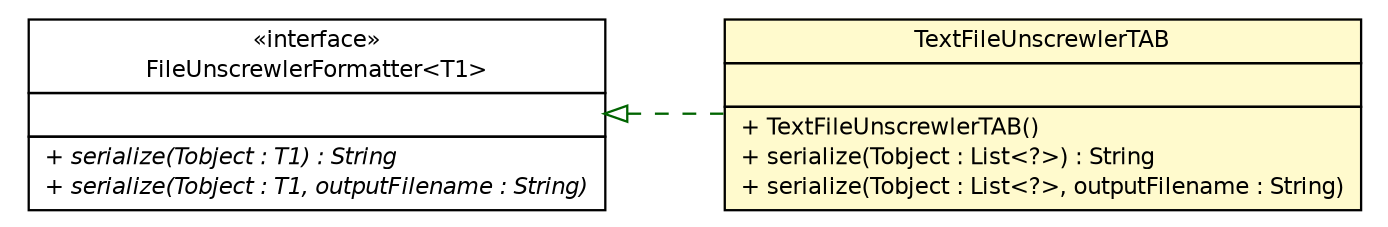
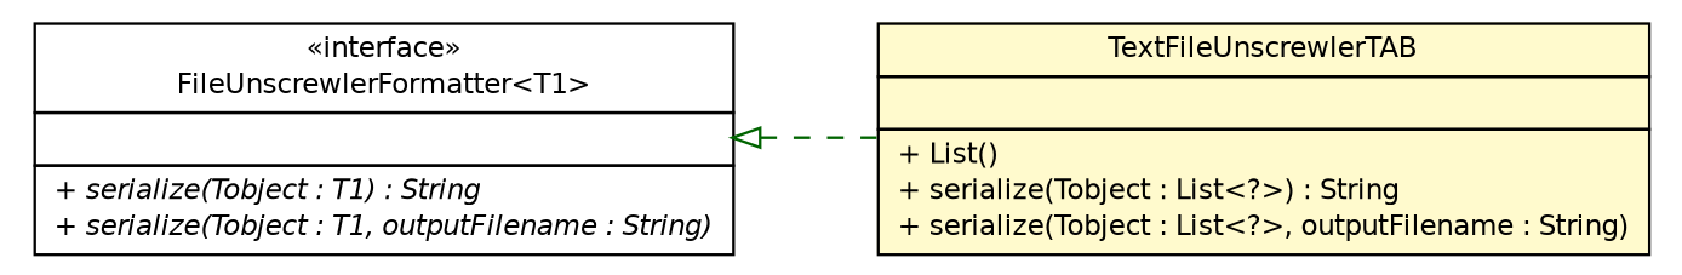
  digraph {
    nodesep=0.25
    ranksep=0.5
    rankdir=LR
    node [fontcolor=black fontname=Helvetica fontsize=10.0 shape=plaintext]
-   n1 [label=<<table title="org.apache.clusterbr.proc.imp.format.TextFileUnscrewlerTAB" border="0" cellborder="1" cellspacing="0" cellpadding="2" port="p" bgcolor="lemonChiffon" href="./TextFileUnscrewlerTAB.html"> 		<tr><td><table border="0" cellspacing="0" cellpadding="1"> <tr><td align="center" balign="center"> TextFileUnscrewlerTAB </td></tr> 		</table></td></tr> 		<tr><td><table border="0" cellspacing="0" cellpadding="1"> <tr><td align="left" balign="left">  </td></tr> 		</table></td></tr> 		<tr><td><table border="0" cellspacing="0" cellpadding="1"> <tr><td align="left" balign="left"> + TextFileUnscrewlerTAB() </td></tr> <tr><td align="left" balign="left"> + serialize(Tobject : List&lt;?&gt;) : String </td></tr> <tr><td align="left" balign="left"> + serialize(Tobject : List&lt;?&gt;, outputFilename : String) </td></tr> 		</table></td></tr> 		</table>>]
+   n1 [label=<<table title="org.apache.clusterbr.proc.imp.format.TextFileUnscrewlerTAB" border="0" cellborder="1" cellspacing="0" cellpadding="2" port="p" bgcolor="lemonChiffon" href="./TextFileUnscrewlerTAB.html"> 		<tr><td><table border="0" cellspacing="0" cellpadding="1"> <tr><td align="center" balign="center"> TextFileUnscrewlerTAB </td></tr> 		</table></td></tr> 		<tr><td><table border="0" cellspacing="0" cellpadding="1"> <tr><td align="left" balign="left">  </td></tr> 		</table></td></tr> 		<tr><td><table border="0" cellspacing="0" cellpadding="1"> <tr><td align="left" balign="left"> + List() </td></tr> <tr><td align="left" balign="left"> + serialize(Tobject : List&lt;?&gt;) : String </td></tr> <tr><td align="left" balign="left"> + serialize(Tobject : List&lt;?&gt;, outputFilename : String) </td></tr> 		</table></td></tr> 		</table>>]
    n2 [label=<<table title="org.apache.clusterbr.proc.contract.FileUnscrewlerFormatter" border="0" cellborder="1" cellspacing="0" cellpadding="2" port="p" href="../../contract/FileUnscrewlerFormatter.html"> 		<tr><td><table border="0" cellspacing="0" cellpadding="1"> <tr><td align="center" balign="center"> &#171;interface&#187; </td></tr> <tr><td align="center" balign="center"> FileUnscrewlerFormatter&lt;T1&gt; </td></tr> 		</table></td></tr> 		<tr><td><table border="0" cellspacing="0" cellpadding="1"> <tr><td align="left" balign="left">  </td></tr> 		</table></td></tr> 		<tr><td><table border="0" cellspacing="0" cellpadding="1"> <tr><td align="left" balign="left"><font face="Helvetica-Oblique" point-size="10.0"> + serialize(Tobject : T1) : String </font></td></tr> <tr><td align="left" balign="left"><font face="Helvetica-Oblique" point-size="10.0"> + serialize(Tobject : T1, outputFilename : String) </font></td></tr> 		</table></td></tr> 		</table>>]
    n2 -> n1 [arrowtail=empty dir=back fontname=Helvetica fontsize=10 headport=p labelfontname=Helvetica labelfontsize=10 style=dashed tailport=p color=darkgreen]
  }
